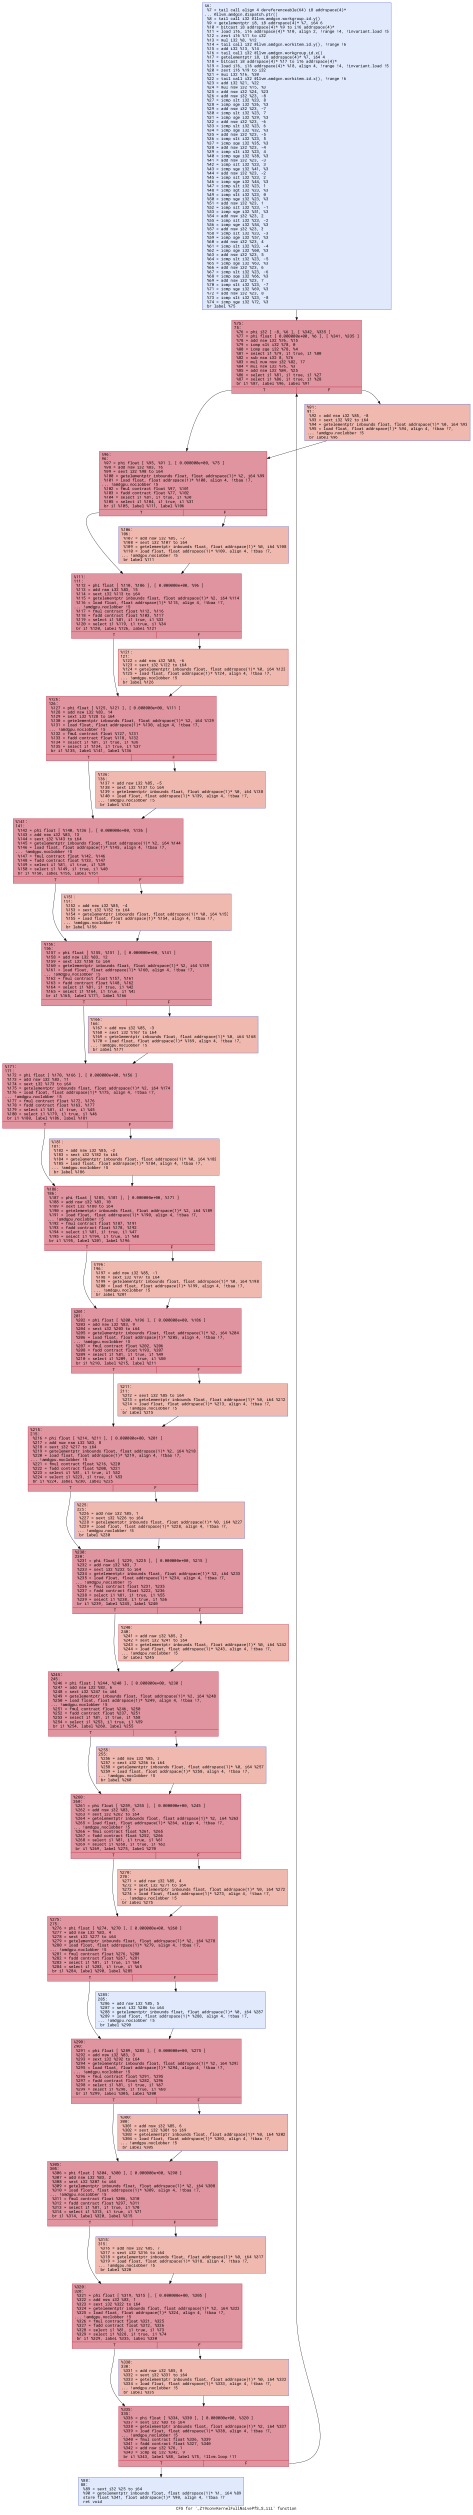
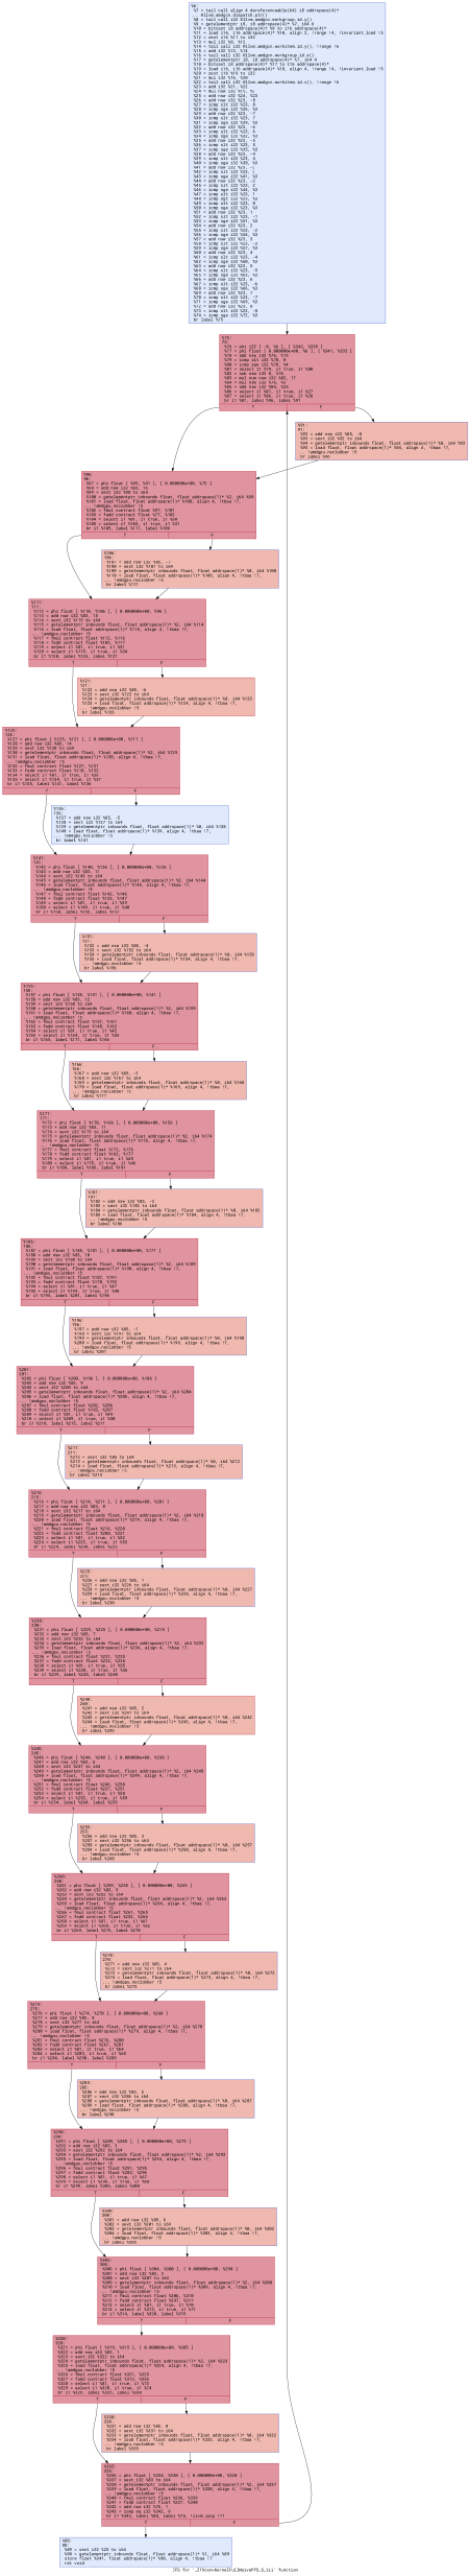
  digraph {
    fontname="Roboto Mono"
    label="CFG for '_Z19convKernelFullNaivePfS_S_iii' function"
    node [color="#b70d28ff" fillcolor="#b70d2870" fontname="Roboto Mono" shape=record style=filled]
    edge [fontname="Roboto Mono"]
    n1 [color="#3d50c3ff" fillcolor="#b9d0f970" label="{%6:\l  %7 = tail call align 4 dereferenceable(64) i8 addrspace(4)*\l... @llvm.amdgcn.dispatch.ptr()\l  %8 = tail call i32 @llvm.amdgcn.workgroup.id.y()\l  %9 = getelementptr i8, i8 addrspace(4)* %7, i64 6\l  %10 = bitcast i8 addrspace(4)* %9 to i16 addrspace(4)*\l  %11 = load i16, i16 addrspace(4)* %10, align 2, !range !4, !invariant.load !5\l  %12 = zext i16 %11 to i32\l  %13 = mul i32 %8, %12\l  %14 = tail call i32 @llvm.amdgcn.workitem.id.y(), !range !6\l  %15 = add i32 %13, %14\l  %16 = tail call i32 @llvm.amdgcn.workgroup.id.x()\l  %17 = getelementptr i8, i8 addrspace(4)* %7, i64 4\l  %18 = bitcast i8 addrspace(4)* %17 to i16 addrspace(4)*\l  %19 = load i16, i16 addrspace(4)* %18, align 4, !range !4, !invariant.load !5\l  %20 = zext i16 %19 to i32\l  %21 = mul i32 %16, %20\l  %22 = tail call i32 @llvm.amdgcn.workitem.id.x(), !range !6\l  %23 = add i32 %21, %22\l  %24 = mul nsw i32 %15, %3\l  %25 = add nsw i32 %24, %23\l  %26 = add nsw i32 %23, -8\l  %27 = icmp slt i32 %23, 8\l  %28 = icmp sge i32 %26, %3\l  %29 = add nsw i32 %23, -7\l  %30 = icmp slt i32 %23, 7\l  %31 = icmp sge i32 %29, %3\l  %32 = add nsw i32 %23, -6\l  %33 = icmp slt i32 %23, 6\l  %34 = icmp sge i32 %32, %3\l  %35 = add nsw i32 %23, -5\l  %36 = icmp slt i32 %23, 5\l  %37 = icmp sge i32 %35, %3\l  %38 = add nsw i32 %23, -4\l  %39 = icmp slt i32 %23, 4\l  %40 = icmp sge i32 %38, %3\l  %41 = add nsw i32 %23, -3\l  %42 = icmp slt i32 %23, 3\l  %43 = icmp sge i32 %41, %3\l  %44 = add nsw i32 %23, -2\l  %45 = icmp slt i32 %23, 2\l  %46 = icmp sge i32 %44, %3\l  %47 = icmp slt i32 %23, 1\l  %48 = icmp sgt i32 %23, %3\l  %49 = icmp slt i32 %23, 0\l  %50 = icmp sge i32 %23, %3\l  %51 = add nsw i32 %23, 1\l  %52 = icmp slt i32 %23, -1\l  %53 = icmp sge i32 %51, %3\l  %54 = add nsw i32 %23, 2\l  %55 = icmp slt i32 %23, -2\l  %56 = icmp sge i32 %54, %3\l  %57 = add nsw i32 %23, 3\l  %58 = icmp slt i32 %23, -3\l  %59 = icmp sge i32 %57, %3\l  %60 = add nsw i32 %23, 4\l  %61 = icmp slt i32 %23, -4\l  %62 = icmp sge i32 %60, %3\l  %63 = add nsw i32 %23, 5\l  %64 = icmp slt i32 %23, -5\l  %65 = icmp sge i32 %63, %3\l  %66 = add nsw i32 %23, 6\l  %67 = icmp slt i32 %23, -6\l  %68 = icmp sge i32 %66, %3\l  %69 = add nsw i32 %23, 7\l  %70 = icmp slt i32 %23, -7\l  %71 = icmp sge i32 %69, %3\l  %72 = add nsw i32 %23, 8\l  %73 = icmp slt i32 %23, -8\l  %74 = icmp sge i32 %72, %3\l  br label %75\l}"]
    n2 [label="{%75:\l75:                                               \l  %76 = phi i32 [ -8, %6 ], [ %342, %335 ]\l  %77 = phi float [ 0.000000e+00, %6 ], [ %341, %335 ]\l  %78 = add nsw i32 %76, %15\l  %79 = icmp slt i32 %78, 0\l  %80 = icmp sge i32 %78, %4\l  %81 = select i1 %79, i1 true, i1 %80\l  %82 = sub nsw i32 8, %76\l  %83 = mul nuw nsw i32 %82, 17\l  %84 = mul nsw i32 %76, %3\l  %85 = add nsw i32 %84, %25\l  %86 = select i1 %81, i1 true, i1 %27\l  %87 = select i1 %86, i1 true, i1 %28\l  br i1 %87, label %96, label %91\l|{<s0>T|<s1>F}}"]
    n3 [label="{%96:\l96:                                               \l  %97 = phi float [ %95, %91 ], [ 0.000000e+00, %75 ]\l  %98 = add nsw i32 %83, 16\l  %99 = sext i32 %98 to i64\l  %100 = getelementptr inbounds float, float addrspace(1)* %2, i64 %99\l  %101 = load float, float addrspace(1)* %100, align 4, !tbaa !7,\l... !amdgpu.noclobber !5\l  %102 = fmul contract float %97, %101\l  %103 = fadd contract float %77, %102\l  %104 = select i1 %81, i1 true, i1 %30\l  %105 = select i1 %104, i1 true, i1 %31\l  br i1 %105, label %111, label %106\l|{<s0>T|<s1>F}}"]
    n4 [color="#3d50c3ff" fillcolor="#de614d70" label="{%91:\l91:                                               \l  %92 = add nsw i32 %85, -8\l  %93 = sext i32 %92 to i64\l  %94 = getelementptr inbounds float, float addrspace(1)* %0, i64 %93\l  %95 = load float, float addrspace(1)* %94, align 4, !tbaa !7,\l... !amdgpu.noclobber !5\l  br label %96\l}"]
    n5 [label="{%111:\l111:                                              \l  %112 = phi float [ %110, %106 ], [ 0.000000e+00, %96 ]\l  %113 = add nsw i32 %83, 15\l  %114 = sext i32 %113 to i64\l  %115 = getelementptr inbounds float, float addrspace(1)* %2, i64 %114\l  %116 = load float, float addrspace(1)* %115, align 4, !tbaa !7,\l... !amdgpu.noclobber !5\l  %117 = fmul contract float %112, %116\l  %118 = fadd contract float %103, %117\l  %119 = select i1 %81, i1 true, i1 %33\l  %120 = select i1 %119, i1 true, i1 %34\l  br i1 %120, label %126, label %121\l|{<s0>T|<s1>F}}"]
    n6 [color="#3d50c3ff" fillcolor="#de614d70" label="{%106:\l106:                                              \l  %107 = add nsw i32 %85, -7\l  %108 = sext i32 %107 to i64\l  %109 = getelementptr inbounds float, float addrspace(1)* %0, i64 %108\l  %110 = load float, float addrspace(1)* %109, align 4, !tbaa !7,\l... !amdgpu.noclobber !5\l  br label %111\l}"]
    n7 [label="{%126:\l126:                                              \l  %127 = phi float [ %125, %121 ], [ 0.000000e+00, %111 ]\l  %128 = add nsw i32 %83, 14\l  %129 = sext i32 %128 to i64\l  %130 = getelementptr inbounds float, float addrspace(1)* %2, i64 %129\l  %131 = load float, float addrspace(1)* %130, align 4, !tbaa !7,\l... !amdgpu.noclobber !5\l  %132 = fmul contract float %127, %131\l  %133 = fadd contract float %118, %132\l  %134 = select i1 %81, i1 true, i1 %36\l  %135 = select i1 %134, i1 true, i1 %37\l  br i1 %135, label %141, label %136\l|{<s0>T|<s1>F}}"]
    n8 [fillcolor="#de614d70" label="{%121:\l121:                                              \l  %122 = add nsw i32 %85, -6\l  %123 = sext i32 %122 to i64\l  %124 = getelementptr inbounds float, float addrspace(1)* %0, i64 %123\l  %125 = load float, float addrspace(1)* %124, align 4, !tbaa !7,\l... !amdgpu.noclobber !5\l  br label %126\l}"]
    n9 [color="#3d50c3ff" fillcolor="#b9d0f970" label="{%88:\l88:                                               \l  %89 = sext i32 %25 to i64\l  %90 = getelementptr inbounds float, float addrspace(1)* %1, i64 %89\l  store float %341, float addrspace(1)* %90, align 4, !tbaa !7\l  ret void\l}"]
    n10 [label="{%141:\l141:                                              \l  %142 = phi float [ %140, %136 ], [ 0.000000e+00, %126 ]\l  %143 = add nsw i32 %83, 13\l  %144 = sext i32 %143 to i64\l  %145 = getelementptr inbounds float, float addrspace(1)* %2, i64 %144\l  %146 = load float, float addrspace(1)* %145, align 4, !tbaa !7,\l... !amdgpu.noclobber !5\l  %147 = fmul contract float %142, %146\l  %148 = fadd contract float %133, %147\l  %149 = select i1 %81, i1 true, i1 %39\l  %150 = select i1 %149, i1 true, i1 %40\l  br i1 %150, label %156, label %151\l|{<s0>T|<s1>F}}"]
-   n11 [color="#3d50c3ff" fillcolor="#de614d70" label="{%136:\l136:                                              \l  %137 = add nsw i32 %85, -5\l  %138 = sext i32 %137 to i64\l  %139 = getelementptr inbounds float, float addrspace(1)* %0, i64 %138\l  %140 = load float, float addrspace(1)* %139, align 4, !tbaa !7,\l... !amdgpu.noclobber !5\l  br label %141\l}"]
+   n11 [color="#3d50c3ff" fillcolor="#b9d0f970" label="{%136:\l136:                                              \l  %137 = add nsw i32 %85, -5\l  %138 = sext i32 %137 to i64\l  %139 = getelementptr inbounds float, float addrspace(1)* %0, i64 %138\l  %140 = load float, float addrspace(1)* %139, align 4, !tbaa !7,\l... !amdgpu.noclobber !5\l  br label %141\l}"]
    n12 [label="{%156:\l156:                                              \l  %157 = phi float [ %155, %151 ], [ 0.000000e+00, %141 ]\l  %158 = add nsw i32 %83, 12\l  %159 = sext i32 %158 to i64\l  %160 = getelementptr inbounds float, float addrspace(1)* %2, i64 %159\l  %161 = load float, float addrspace(1)* %160, align 4, !tbaa !7,\l... !amdgpu.noclobber !5\l  %162 = fmul contract float %157, %161\l  %163 = fadd contract float %148, %162\l  %164 = select i1 %81, i1 true, i1 %42\l  %165 = select i1 %164, i1 true, i1 %43\l  br i1 %165, label %171, label %166\l|{<s0>T|<s1>F}}"]
    n13 [color="#3d50c3ff" fillcolor="#de614d70" label="{%151:\l151:                                              \l  %152 = add nsw i32 %85, -4\l  %153 = sext i32 %152 to i64\l  %154 = getelementptr inbounds float, float addrspace(1)* %0, i64 %153\l  %155 = load float, float addrspace(1)* %154, align 4, !tbaa !7,\l... !amdgpu.noclobber !5\l  br label %156\l}"]
    n14 [label="{%171:\l171:                                              \l  %172 = phi float [ %170, %166 ], [ 0.000000e+00, %156 ]\l  %173 = add nsw i32 %83, 11\l  %174 = sext i32 %173 to i64\l  %175 = getelementptr inbounds float, float addrspace(1)* %2, i64 %174\l  %176 = load float, float addrspace(1)* %175, align 4, !tbaa !7,\l... !amdgpu.noclobber !5\l  %177 = fmul contract float %172, %176\l  %178 = fadd contract float %163, %177\l  %179 = select i1 %81, i1 true, i1 %45\l  %180 = select i1 %179, i1 true, i1 %46\l  br i1 %180, label %186, label %181\l|{<s0>T|<s1>F}}"]
    n15 [color="#3d50c3ff" fillcolor="#de614d70" label="{%166:\l166:                                              \l  %167 = add nsw i32 %85, -3\l  %168 = sext i32 %167 to i64\l  %169 = getelementptr inbounds float, float addrspace(1)* %0, i64 %168\l  %170 = load float, float addrspace(1)* %169, align 4, !tbaa !7,\l... !amdgpu.noclobber !5\l  br label %171\l}"]
    n16 [label="{%186:\l186:                                              \l  %187 = phi float [ %185, %181 ], [ 0.000000e+00, %171 ]\l  %188 = add nsw i32 %83, 10\l  %189 = sext i32 %188 to i64\l  %190 = getelementptr inbounds float, float addrspace(1)* %2, i64 %189\l  %191 = load float, float addrspace(1)* %190, align 4, !tbaa !7,\l... !amdgpu.noclobber !5\l  %192 = fmul contract float %187, %191\l  %193 = fadd contract float %178, %192\l  %194 = select i1 %81, i1 true, i1 %47\l  %195 = select i1 %194, i1 true, i1 %48\l  br i1 %195, label %201, label %196\l|{<s0>T|<s1>F}}"]
    n17 [color="#3d50c3ff" fillcolor="#de614d70" label="{%181:\l181:                                              \l  %182 = add nsw i32 %85, -2\l  %183 = sext i32 %182 to i64\l  %184 = getelementptr inbounds float, float addrspace(1)* %0, i64 %183\l  %185 = load float, float addrspace(1)* %184, align 4, !tbaa !7,\l... !amdgpu.noclobber !5\l  br label %186\l}"]
    n18 [label="{%201:\l201:                                              \l  %202 = phi float [ %200, %196 ], [ 0.000000e+00, %186 ]\l  %203 = add nsw i32 %83, 9\l  %204 = sext i32 %203 to i64\l  %205 = getelementptr inbounds float, float addrspace(1)* %2, i64 %204\l  %206 = load float, float addrspace(1)* %205, align 4, !tbaa !7,\l... !amdgpu.noclobber !5\l  %207 = fmul contract float %202, %206\l  %208 = fadd contract float %193, %207\l  %209 = select i1 %81, i1 true, i1 %49\l  %210 = select i1 %209, i1 true, i1 %50\l  br i1 %210, label %215, label %211\l|{<s0>T|<s1>F}}"]
    n19 [color="#3d50c3ff" fillcolor="#de614d70" label="{%196:\l196:                                              \l  %197 = add nsw i32 %85, -1\l  %198 = sext i32 %197 to i64\l  %199 = getelementptr inbounds float, float addrspace(1)* %0, i64 %198\l  %200 = load float, float addrspace(1)* %199, align 4, !tbaa !7,\l... !amdgpu.noclobber !5\l  br label %201\l}"]
    n20 [label="{%215:\l215:                                              \l  %216 = phi float [ %214, %211 ], [ 0.000000e+00, %201 ]\l  %217 = add nuw nsw i32 %83, 8\l  %218 = sext i32 %217 to i64\l  %219 = getelementptr inbounds float, float addrspace(1)* %2, i64 %218\l  %220 = load float, float addrspace(1)* %219, align 4, !tbaa !7,\l... !amdgpu.noclobber !5\l  %221 = fmul contract float %216, %220\l  %222 = fadd contract float %208, %221\l  %223 = select i1 %81, i1 true, i1 %52\l  %224 = select i1 %223, i1 true, i1 %53\l  br i1 %224, label %230, label %225\l|{<s0>T|<s1>F}}"]
    n21 [color="#3d50c3ff" fillcolor="#de614d70" label="{%211:\l211:                                              \l  %212 = sext i32 %85 to i64\l  %213 = getelementptr inbounds float, float addrspace(1)* %0, i64 %212\l  %214 = load float, float addrspace(1)* %213, align 4, !tbaa !7,\l... !amdgpu.noclobber !5\l  br label %215\l}"]
    n22 [label="{%230:\l230:                                              \l  %231 = phi float [ %229, %225 ], [ 0.000000e+00, %215 ]\l  %232 = add nsw i32 %83, 7\l  %233 = sext i32 %232 to i64\l  %234 = getelementptr inbounds float, float addrspace(1)* %2, i64 %233\l  %235 = load float, float addrspace(1)* %234, align 4, !tbaa !7,\l... !amdgpu.noclobber !5\l  %236 = fmul contract float %231, %235\l  %237 = fadd contract float %222, %236\l  %238 = select i1 %81, i1 true, i1 %55\l  %239 = select i1 %238, i1 true, i1 %56\l  br i1 %239, label %245, label %240\l|{<s0>T|<s1>F}}"]
    n23 [color="#3d50c3ff" fillcolor="#de614d70" label="{%225:\l225:                                              \l  %226 = add nsw i32 %85, 1\l  %227 = sext i32 %226 to i64\l  %228 = getelementptr inbounds float, float addrspace(1)* %0, i64 %227\l  %229 = load float, float addrspace(1)* %228, align 4, !tbaa !7,\l... !amdgpu.noclobber !5\l  br label %230\l}"]
    n24 [label="{%245:\l245:                                              \l  %246 = phi float [ %244, %240 ], [ 0.000000e+00, %230 ]\l  %247 = add nsw i32 %83, 6\l  %248 = sext i32 %247 to i64\l  %249 = getelementptr inbounds float, float addrspace(1)* %2, i64 %248\l  %250 = load float, float addrspace(1)* %249, align 4, !tbaa !7,\l... !amdgpu.noclobber !5\l  %251 = fmul contract float %246, %250\l  %252 = fadd contract float %237, %251\l  %253 = select i1 %81, i1 true, i1 %58\l  %254 = select i1 %253, i1 true, i1 %59\l  br i1 %254, label %260, label %255\l|{<s0>T|<s1>F}}"]
    n25 [fillcolor="#de614d70" label="{%240:\l240:                                              \l  %241 = add nsw i32 %85, 2\l  %242 = sext i32 %241 to i64\l  %243 = getelementptr inbounds float, float addrspace(1)* %0, i64 %242\l  %244 = load float, float addrspace(1)* %243, align 4, !tbaa !7,\l... !amdgpu.noclobber !5\l  br label %245\l}"]
    n26 [label="{%260:\l260:                                              \l  %261 = phi float [ %259, %255 ], [ 0.000000e+00, %245 ]\l  %262 = add nsw i32 %83, 5\l  %263 = sext i32 %262 to i64\l  %264 = getelementptr inbounds float, float addrspace(1)* %2, i64 %263\l  %265 = load float, float addrspace(1)* %264, align 4, !tbaa !7,\l... !amdgpu.noclobber !5\l  %266 = fmul contract float %261, %265\l  %267 = fadd contract float %252, %266\l  %268 = select i1 %81, i1 true, i1 %61\l  %269 = select i1 %268, i1 true, i1 %62\l  br i1 %269, label %275, label %270\l|{<s0>T|<s1>F}}"]
    n27 [color="#3d50c3ff" fillcolor="#de614d70" label="{%255:\l255:                                              \l  %256 = add nsw i32 %85, 3\l  %257 = sext i32 %256 to i64\l  %258 = getelementptr inbounds float, float addrspace(1)* %0, i64 %257\l  %259 = load float, float addrspace(1)* %258, align 4, !tbaa !7,\l... !amdgpu.noclobber !5\l  br label %260\l}"]
    n28 [label="{%275:\l275:                                              \l  %276 = phi float [ %274, %270 ], [ 0.000000e+00, %260 ]\l  %277 = add nsw i32 %83, 4\l  %278 = sext i32 %277 to i64\l  %279 = getelementptr inbounds float, float addrspace(1)* %2, i64 %278\l  %280 = load float, float addrspace(1)* %279, align 4, !tbaa !7,\l... !amdgpu.noclobber !5\l  %281 = fmul contract float %276, %280\l  %282 = fadd contract float %267, %281\l  %283 = select i1 %81, i1 true, i1 %64\l  %284 = select i1 %283, i1 true, i1 %65\l  br i1 %284, label %290, label %285\l|{<s0>T|<s1>F}}"]
    n29 [color="#3d50c3ff" fillcolor="#de614d70" label="{%270:\l270:                                              \l  %271 = add nsw i32 %85, 4\l  %272 = sext i32 %271 to i64\l  %273 = getelementptr inbounds float, float addrspace(1)* %0, i64 %272\l  %274 = load float, float addrspace(1)* %273, align 4, !tbaa !7,\l... !amdgpu.noclobber !5\l  br label %275\l}"]
    n30 [label="{%290:\l290:                                              \l  %291 = phi float [ %289, %285 ], [ 0.000000e+00, %275 ]\l  %292 = add nsw i32 %83, 3\l  %293 = sext i32 %292 to i64\l  %294 = getelementptr inbounds float, float addrspace(1)* %2, i64 %293\l  %295 = load float, float addrspace(1)* %294, align 4, !tbaa !7,\l... !amdgpu.noclobber !5\l  %296 = fmul contract float %291, %295\l  %297 = fadd contract float %282, %296\l  %298 = select i1 %81, i1 true, i1 %67\l  %299 = select i1 %298, i1 true, i1 %68\l  br i1 %299, label %305, label %300\l|{<s0>T|<s1>F}}"]
-   n31 [color="#3d50c3ff" fillcolor="#b9d0f970" label="{%285:\l285:                                              \l  %286 = add nsw i32 %85, 5\l  %287 = sext i32 %286 to i64\l  %288 = getelementptr inbounds float, float addrspace(1)* %0, i64 %287\l  %289 = load float, float addrspace(1)* %288, align 4, !tbaa !7,\l... !amdgpu.noclobber !5\l  br label %290\l}"]
+   n31 [color="#3d50c3ff" fillcolor="#de614d70" label="{%285:\l285:                                              \l  %286 = add nsw i32 %85, 5\l  %287 = sext i32 %286 to i64\l  %288 = getelementptr inbounds float, float addrspace(1)* %0, i64 %287\l  %289 = load float, float addrspace(1)* %288, align 4, !tbaa !7,\l... !amdgpu.noclobber !5\l  br label %290\l}"]
    n32 [label="{%305:\l305:                                              \l  %306 = phi float [ %304, %300 ], [ 0.000000e+00, %290 ]\l  %307 = add nsw i32 %83, 2\l  %308 = sext i32 %307 to i64\l  %309 = getelementptr inbounds float, float addrspace(1)* %2, i64 %308\l  %310 = load float, float addrspace(1)* %309, align 4, !tbaa !7,\l... !amdgpu.noclobber !5\l  %311 = fmul contract float %306, %310\l  %312 = fadd contract float %297, %311\l  %313 = select i1 %81, i1 true, i1 %70\l  %314 = select i1 %313, i1 true, i1 %71\l  br i1 %314, label %320, label %315\l|{<s0>T|<s1>F}}"]
    n33 [color="#3d50c3ff" fillcolor="#de614d70" label="{%300:\l300:                                              \l  %301 = add nsw i32 %85, 6\l  %302 = sext i32 %301 to i69\l  %303 = getelementptr inbounds float, float addrspace(1)* %0, i64 %302\l  %304 = load float, float addrspace(1)* %303, align 4, !tbaa !7,\l... !amdgpu.noclobber !5\l  br label %305\l}"]
    n34 [label="{%320:\l320:                                              \l  %321 = phi float [ %319, %315 ], [ 0.000000e+00, %305 ]\l  %322 = add nsw i32 %83, 1\l  %323 = sext i32 %322 to i64\l  %324 = getelementptr inbounds float, float addrspace(1)* %2, i64 %323\l  %325 = load float, float addrspace(1)* %324, align 4, !tbaa !7,\l... !amdgpu.noclobber !5\l  %326 = fmul contract float %321, %325\l  %327 = fadd contract float %312, %326\l  %328 = select i1 %81, i1 true, i1 %73\l  %329 = select i1 %328, i1 true, i1 %74\l  br i1 %329, label %335, label %330\l|{<s0>T|<s1>F}}"]
-   n35 [color="#3d50c3ff" fillcolor="#de614d70" label="{%315:\l315:                                              \l  %316 = add nsw i32 %85, 7\l  %317 = sext i32 %316 to i64\l  %318 = getelementptr inbounds float, float addrspace(1)* %0, i64 %317\l  %319 = load float, float addrspace(1)* %318, align 4, !tbaa !7,\l... !amdgpu.noclobber !5\l  br label %320\l}"]
    n36 [label="{%335:\l335:                                              \l  %336 = phi float [ %334, %330 ], [ 0.000000e+00, %320 ]\l  %337 = sext i32 %83 to i64\l  %338 = getelementptr inbounds float, float addrspace(1)* %2, i64 %337\l  %339 = load float, float addrspace(1)* %338, align 4, !tbaa !7,\l... !amdgpu.noclobber !5\l  %340 = fmul contract float %336, %339\l  %341 = fadd contract float %327, %340\l  %342 = add nsw i32 %76, 1\l  %343 = icmp eq i32 %342, 9\l  br i1 %343, label %88, label %75, !llvm.loop !11\l|{<s0>T|<s1>F}}"]
    n37 [color="#3d50c3ff" fillcolor="#de614d70" label="{%330:\l330:                                              \l  %331 = add nsw i32 %85, 8\l  %332 = sext i32 %331 to i64\l  %333 = getelementptr inbounds float, float addrspace(1)* %0, i64 %332\l  %334 = load float, float addrspace(1)* %333, align 4, !tbaa !7,\l... !amdgpu.noclobber !5\l  br label %335\l}"]
    n1 -> n2
    n2 -> n3 [tailport=s0]
    n2 -> n4 [tailport=s1]
    n3 -> n5 [tailport=s0]
    n3 -> n6 [tailport=s1]
    n4 -> n3
    n5 -> n7 [tailport=s0]
    n5 -> n8 [tailport=s1]
    n6 -> n5
    n7 -> n10 [tailport=s0]
    n7 -> n11 [tailport=s1]
    n8 -> n7
    n10 -> n12 [tailport=s0]
    n10 -> n13 [tailport=s1]
    n11 -> n10
    n12 -> n14 [tailport=s0]
    n12 -> n15 [tailport=s1]
    n13 -> n12
    n14 -> n16 [tailport=s0]
    n14 -> n17 [tailport=s1]
    n15 -> n14
    n16 -> n18 [tailport=s0]
    n16 -> n19 [tailport=s1]
    n17 -> n16
    n18 -> n20 [tailport=s0]
    n18 -> n21 [tailport=s1]
    n19 -> n18
    n20 -> n22 [tailport=s0]
    n20 -> n23 [tailport=s1]
    n21 -> n20
    n22 -> n24 [tailport=s0]
    n22 -> n25 [tailport=s1]
    n23 -> n22
    n24 -> n26 [tailport=s0]
    n24 -> n27 [tailport=s1]
    n25 -> n24
    n26 -> n28 [tailport=s0]
    n26 -> n29 [tailport=s1]
    n27 -> n26
    n28 -> n30 [tailport=s0]
    n28 -> n31 [tailport=s1]
    n29 -> n28
    n30 -> n32 [tailport=s0]
    n30 -> n33 [tailport=s1]
    n31 -> n30
    n32 -> n34 [tailport=s0]
-   n32 -> n35 [tailport=s1]
    n33 -> n32
    n34 -> n36 [tailport=s0]
    n34 -> n37 [tailport=s1]
-   n35 -> n34
    n36 -> n2 [tailport=s1]
    n36 -> n9 [tailport=s0]
    n37 -> n36
  }
